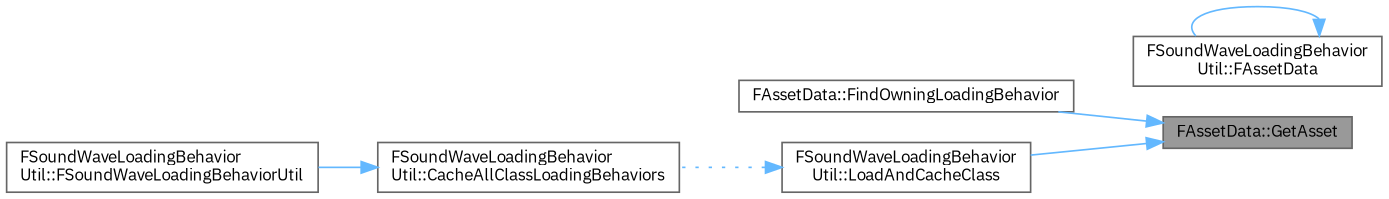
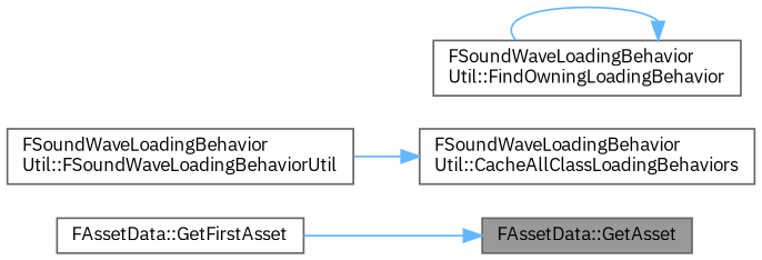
  digraph {
    fontname="IBM Plex Sans"
    rankdir=RL
    node [color=grey40 fillcolor=white fontname="IBM Plex Sans" fontsize=10 shape=box style=filled]
    edge [color=steelblue1 dir=back fontname="IBM Plex Sans" fontsize=10 labelfontname=Helvetica labelfontsize=10 style=solid]
    n1 [color=gray40 fillcolor=grey60 fontcolor=black height=0.2 label="FAssetData::GetAsset" width=0.4]
-   n2 [height=0.2 label="FAssetData::FindOwningLoadingBehavior" width=0.4]
-   n3 [height=0.2 label="FSoundWaveLoadingBehavior\lUtil::LoadAndCacheClass" width=0.4]
+   n2 [height=0.2 label="FAssetData::GetFirstAsset" width=0.4]
    n4 [height=0.2 label="FSoundWaveLoadingBehavior\lUtil::CacheAllClassLoadingBehaviors" width=0.4]
    n5 [height=0.2 label="FSoundWaveLoadingBehavior\lUtil::FSoundWaveLoadingBehaviorUtil" width=0.4]
-   n6 [height=0.2 label="FSoundWaveLoadingBehavior\lUtil::FAssetData" width=0.4]
+   n6 [height=0.2 label="FSoundWaveLoadingBehavior\lUtil::FindOwningLoadingBehavior" width=0.4]
    n1 -> n2
-   n1 -> n3
-   n3 -> n4 [style=dotted]
    n4 -> n5
    n6 -> n6
  }
